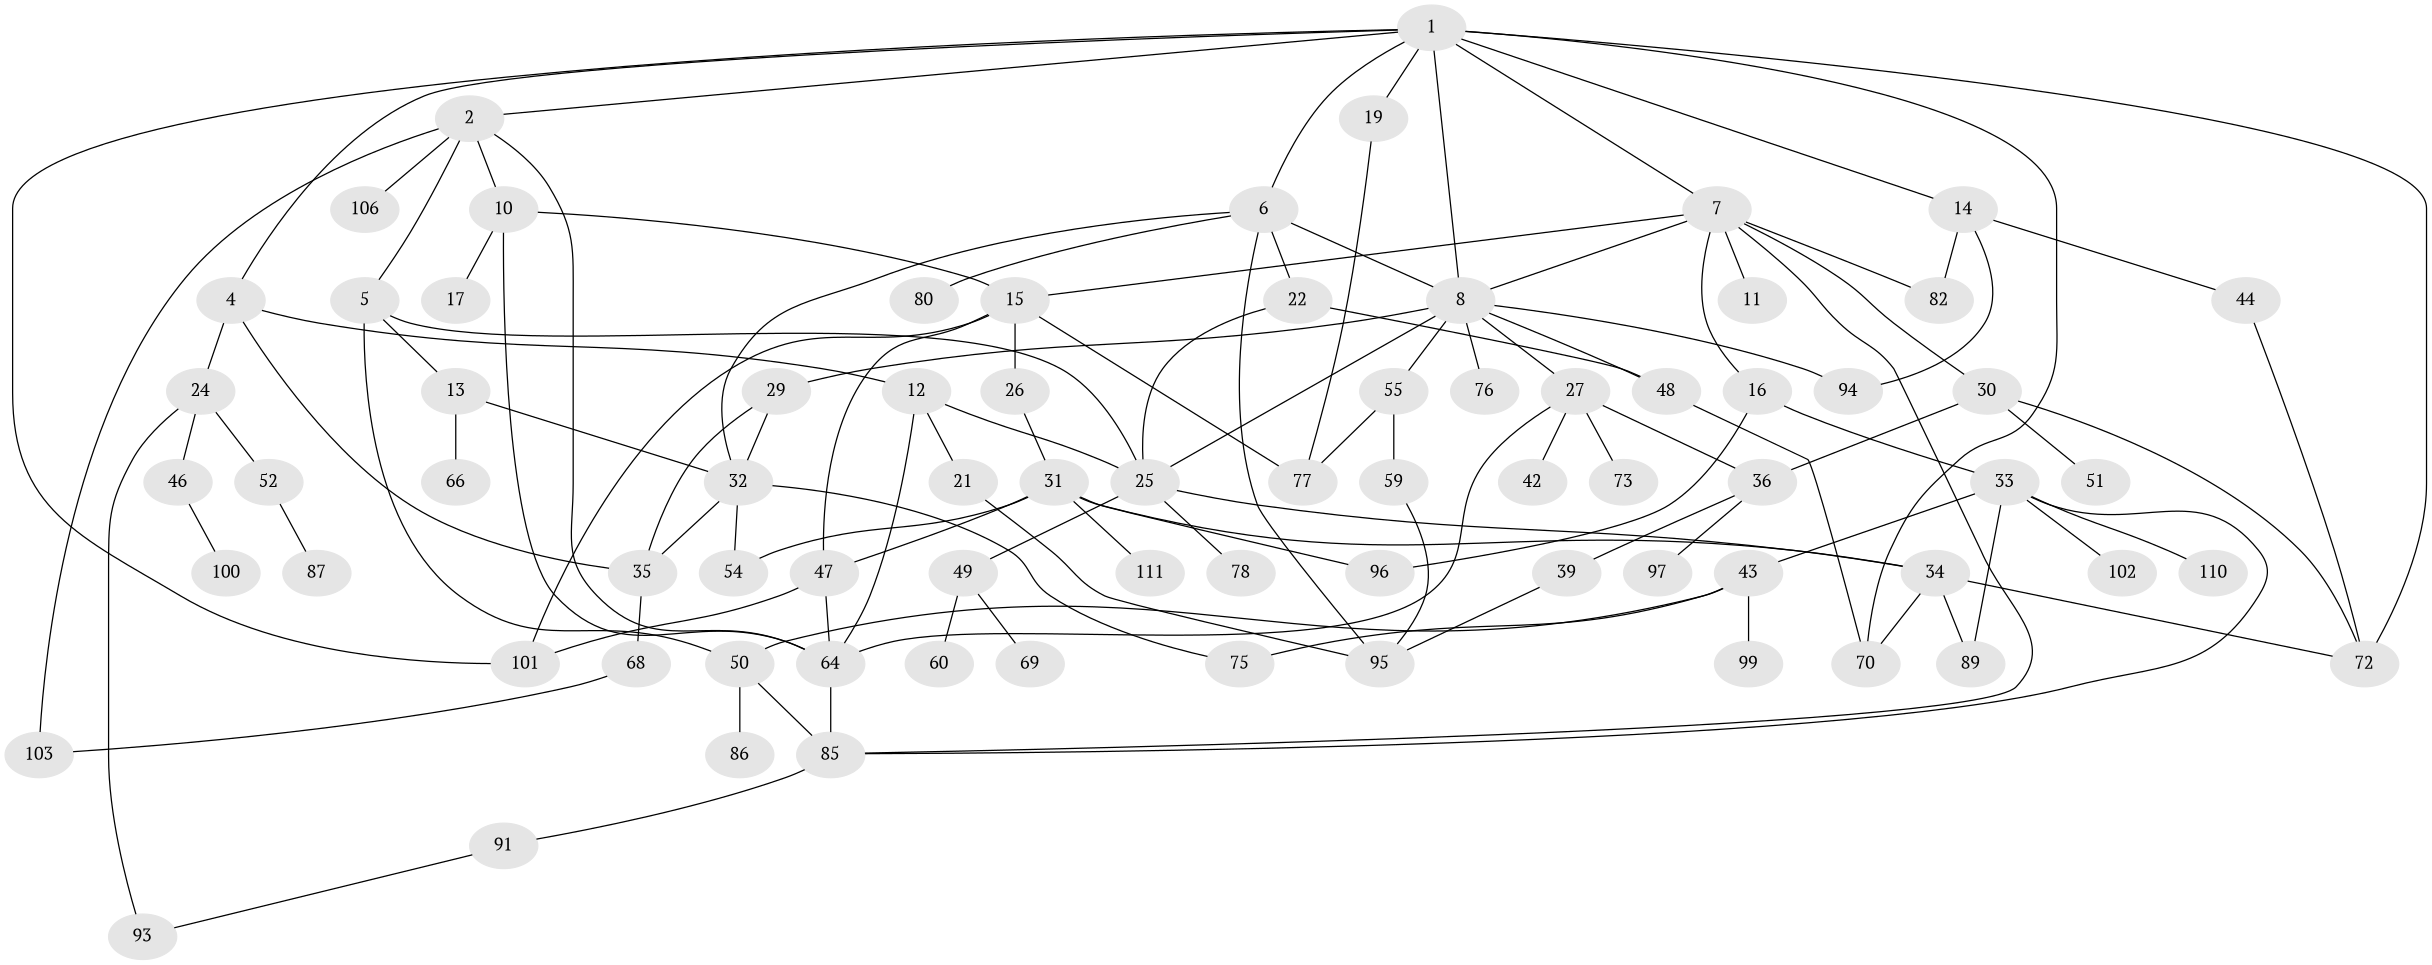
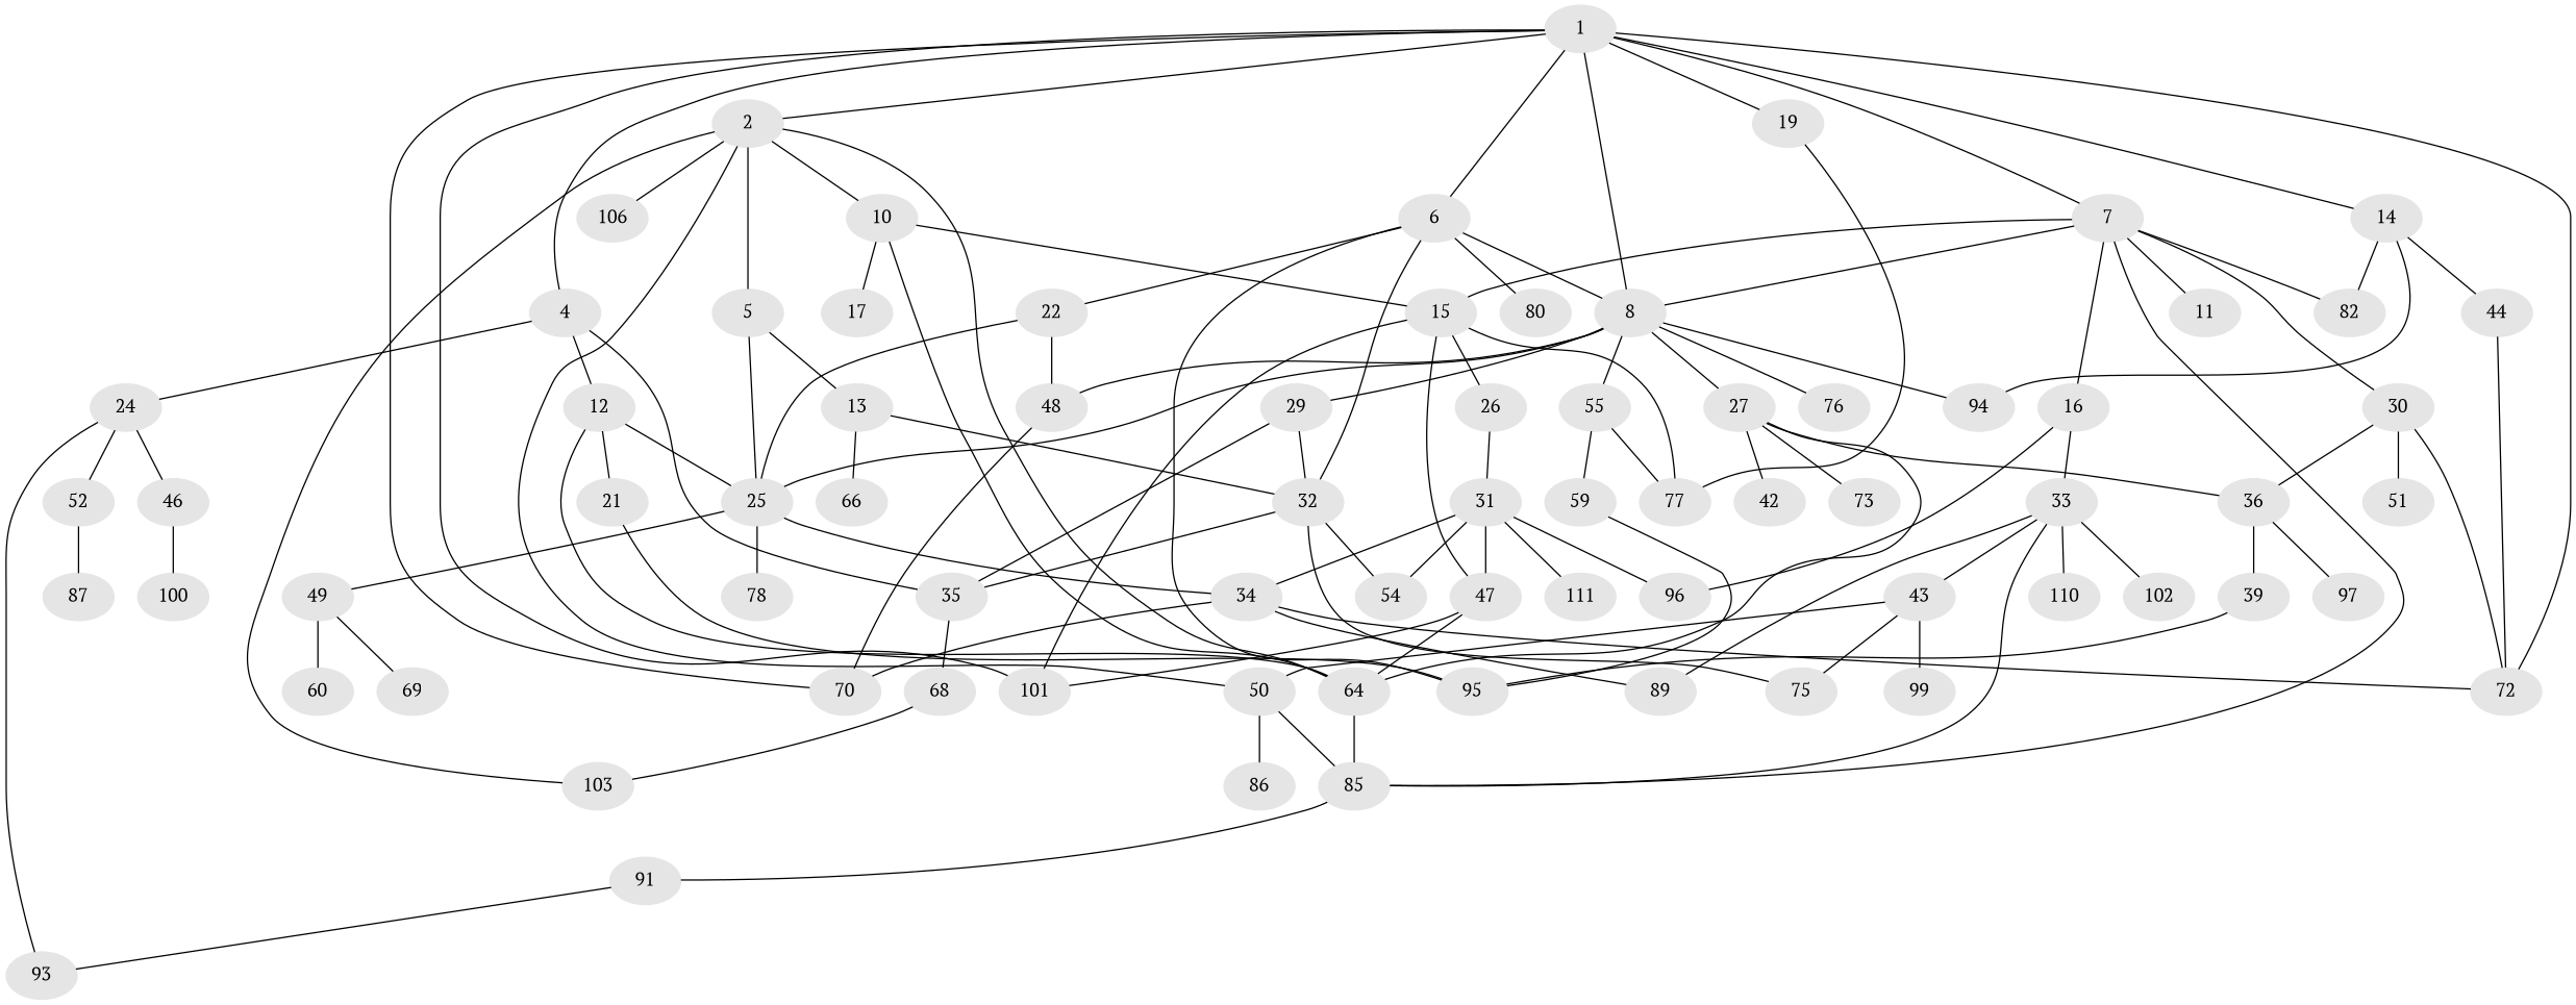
  graph {
    fontname="PT Serif"
    node [color=gray90 fontname="PT Serif" style=filled]
    edge [fontname="PT Serif"]
    1 [super="+3"]
    2 [super="+79"]
    4
    6 [super="+9"]
    7 [super="+84"]
    8 [super="+23"]
    14
    19
    70 [super="+92"]
    72 [super="+88"]
    101
    5
    10 [super="+37"]
    50 [super="+81"]
    64 [super="+67"]
    103
    106
    12 [super="+20"]
    24 [super="+28"]
    35
    22 [super="+53"]
    32 [super="+90"]
    80
    95
    11 [super="+41"]
    15 [super="+83"]
    16 [super="+18"]
    30 [super="+38"]
    82
    85 [super="+109"]
    25 [super="+62"]
    27 [super="+57"]
    29
    48
    55
    76
    94 [super="+105"]
    44 [super="+74"]
    77 [super="+108"]
    13
    17 [super="+58"]
    86
    21
    46
    52 [super="+63"]
    93
    68
    66 [super="+98"]
    34 [super="+107"]
    49
    78
    54
    75
    26
    47 [super="+61"]
    33 [super="+40"]
    96
    36 [super="+65"]
    51
    91
    42
    73
    59
    31 [super="+104"]
    43 [super="+71"]
    89
    102
    110
    100
    87
    60
    69
    111
    39 [super="+56"]
    97
    99
    1 -- 2
    1 -- 4
    1 -- 6
    1 -- 7
    1 -- 8
    1 -- 14
    1 -- 19
    1 -- 70
    1 -- 72
    1 -- 101
    2 -- 5
    2 -- 10
-   5 -- 50
+   2 -- 50
    2 -- 64
    2 -- 103
    2 -- 106
    4 -- 12
    4 -- 24
    4 -- 35
    6 -- 8
    6 -- 22
    6 -- 32
    6 -- 80
    6 -- 95
    7 -- 8
    7 -- 11
    7 -- 15
    7 -- 16
    7 -- 30
    7 -- 82
    7 -- 85
    8 -- 25
    8 -- 27
    8 -- 29
    8 -- 48
    8 -- 55
    8 -- 76
    8 -- 94
    14 -- 82
    14 -- 94
    14 -- 44
    19 -- 77
    5 -- 25
    5 -- 13
    10 -- 64
    10 -- 15
    10 -- 17
    50 -- 85
    50 -- 86
    64 -- 85
    12 -- 64
    12 -- 25
    12 -- 21
    24 -- 46
    24 -- 52
    24 -- 93
    35 -- 68
    22 -- 25
    22 -- 48
    32 -- 35
    32 -- 54
    32 -- 75
    15 -- 101
    15 -- 77
    15 -- 26
    15 -- 47
    16 -- 33
    16 -- 96
    30 -- 72
    30 -- 36
    30 -- 51
    85 -- 91
    25 -- 34
    25 -- 49
    25 -- 78
    27 -- 64
    27 -- 36
    27 -- 42
    27 -- 73
    29 -- 35
    29 -- 32
    48 -- 70
    55 -- 77
    55 -- 59
    44 -- 72
    13 -- 32
    13 -- 66
    21 -- 95
    46 -- 100
    52 -- 87
    68 -- 103
    34 -- 70
    34 -- 72
    34 -- 89
    49 -- 60
    49 -- 69
    26 -- 31
    47 -- 101
    47 -- 64
    33 -- 85
    33 -- 43
    33 -- 89
    33 -- 102
    33 -- 110
    36 -- 39
    36 -- 97
    91 -- 93
    59 -- 95
    31 -- 34
    31 -- 54
    31 -- 47
    31 -- 96
    31 -- 111
    43 -- 50
    43 -- 75
    43 -- 99
    39 -- 95
  }
